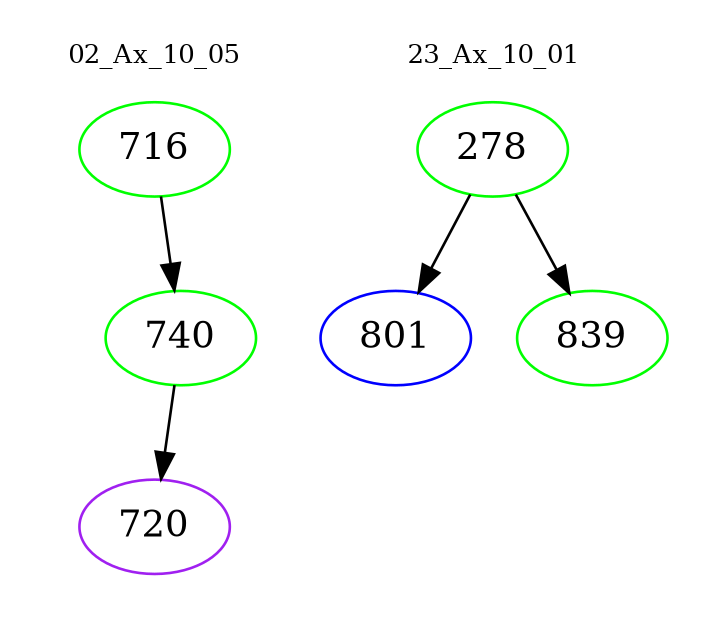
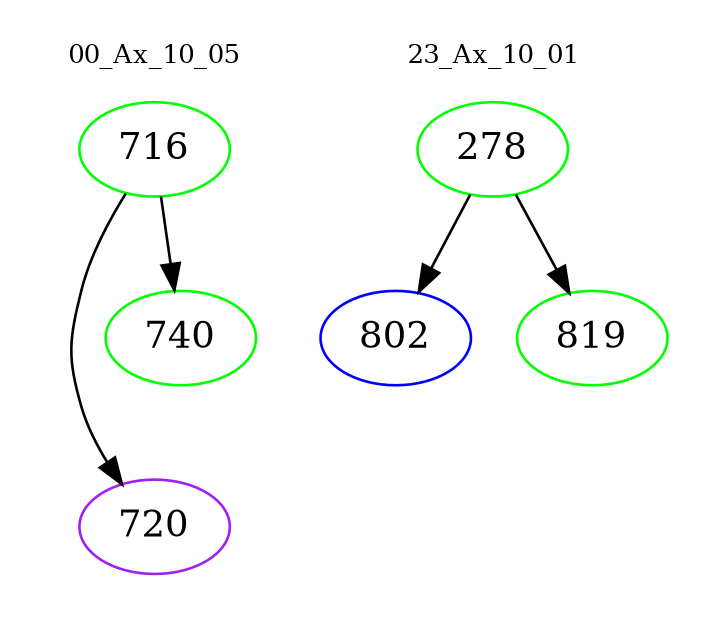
  digraph {
    node [color=green]
    edge [color=black]
    n1 [label=716]
    n2 [color=purple label=720]
    n3 [label=740]
    n4 [label=278]
-   n5 [color=blue label=801]
-   n6 [label=839]
+   n5 [color=blue label=802]
+   n6 [label=819]
    subgraph cluster_1 {
      color=white
      fontsize=10
-     label="02_Ax_10_05"
+     label="00_Ax_10_05"
      n1
      n2
      n3
    }
    subgraph cluster_2 {
      color=white
      fontsize=10
      label="23_Ax_10_01"
      n4
      n5
      n6
    }
-   n3 -> n2
+   n1 -> n2
    n1 -> n3
    n4 -> n5
    n4 -> n6
  }
